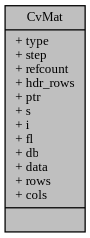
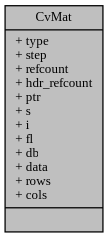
  digraph {
    fontname="Liberation Serif"
-   n1 [color=black fillcolor=grey75 fontcolor=black fontname="Liberation Serif" fontsize=10 height=0.2 label="{CvMat\n|+ type\l+ step\l+ refcount\l+ hdr_rows\l+ ptr\l+ s\l+ i\l+ fl\l+ db\l+ data\l+ rows\l+ cols\l|}" shape=record style=filled width=0.4]
+   n1 [color=black fillcolor=grey75 fontcolor=black fontname="Liberation Serif" fontsize=10 height=0.2 label="{CvMat\n|+ type\l+ step\l+ refcount\l+ hdr_refcount\l+ ptr\l+ s\l+ i\l+ fl\l+ db\l+ data\l+ rows\l+ cols\l|}" shape=record style=filled width=0.4]
  }
